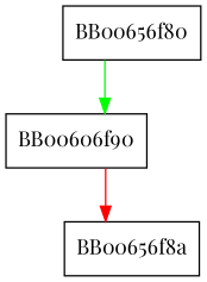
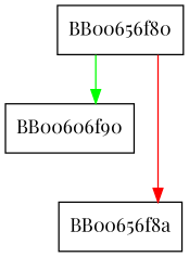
  digraph {
    fontname="Playfair Display"
    splines=ortho
    node [fontname="Playfair Display" shape=box]
    edge [fontname="Playfair Display"]
    n1 [label=BB00606f90]
    BB00656f80
    BB00656f8a
    BB00656f80 -> n1 [color=green]
-   n1 -> BB00656f8a [color=red]
+   BB00656f80 -> BB00656f8a [color=red]
  }
